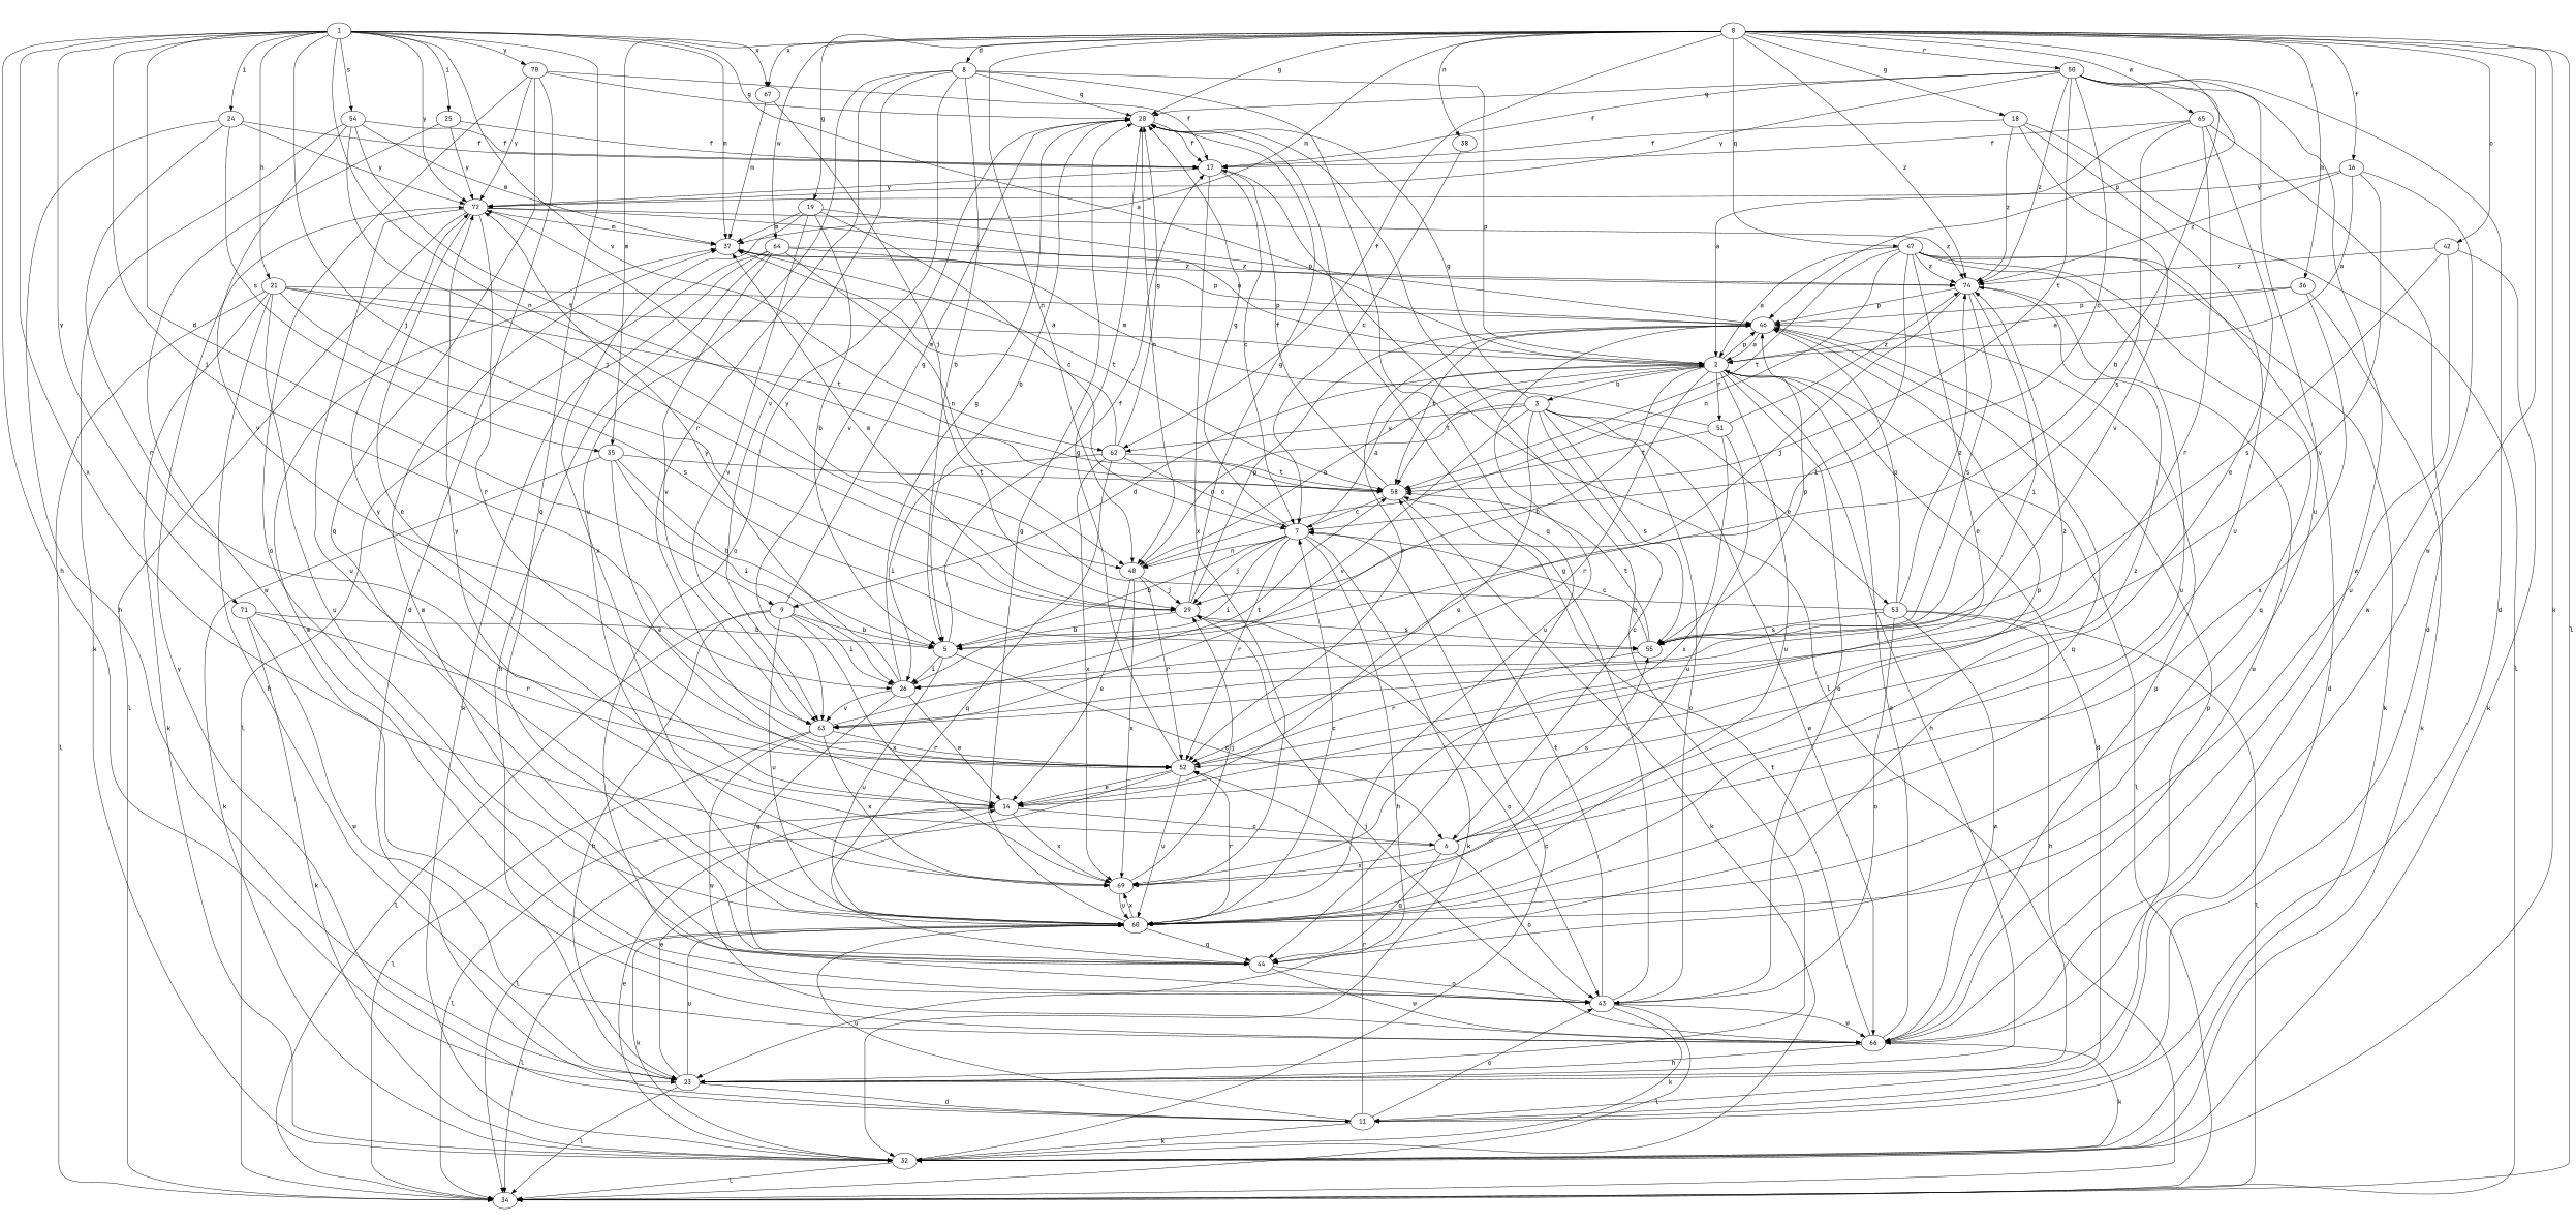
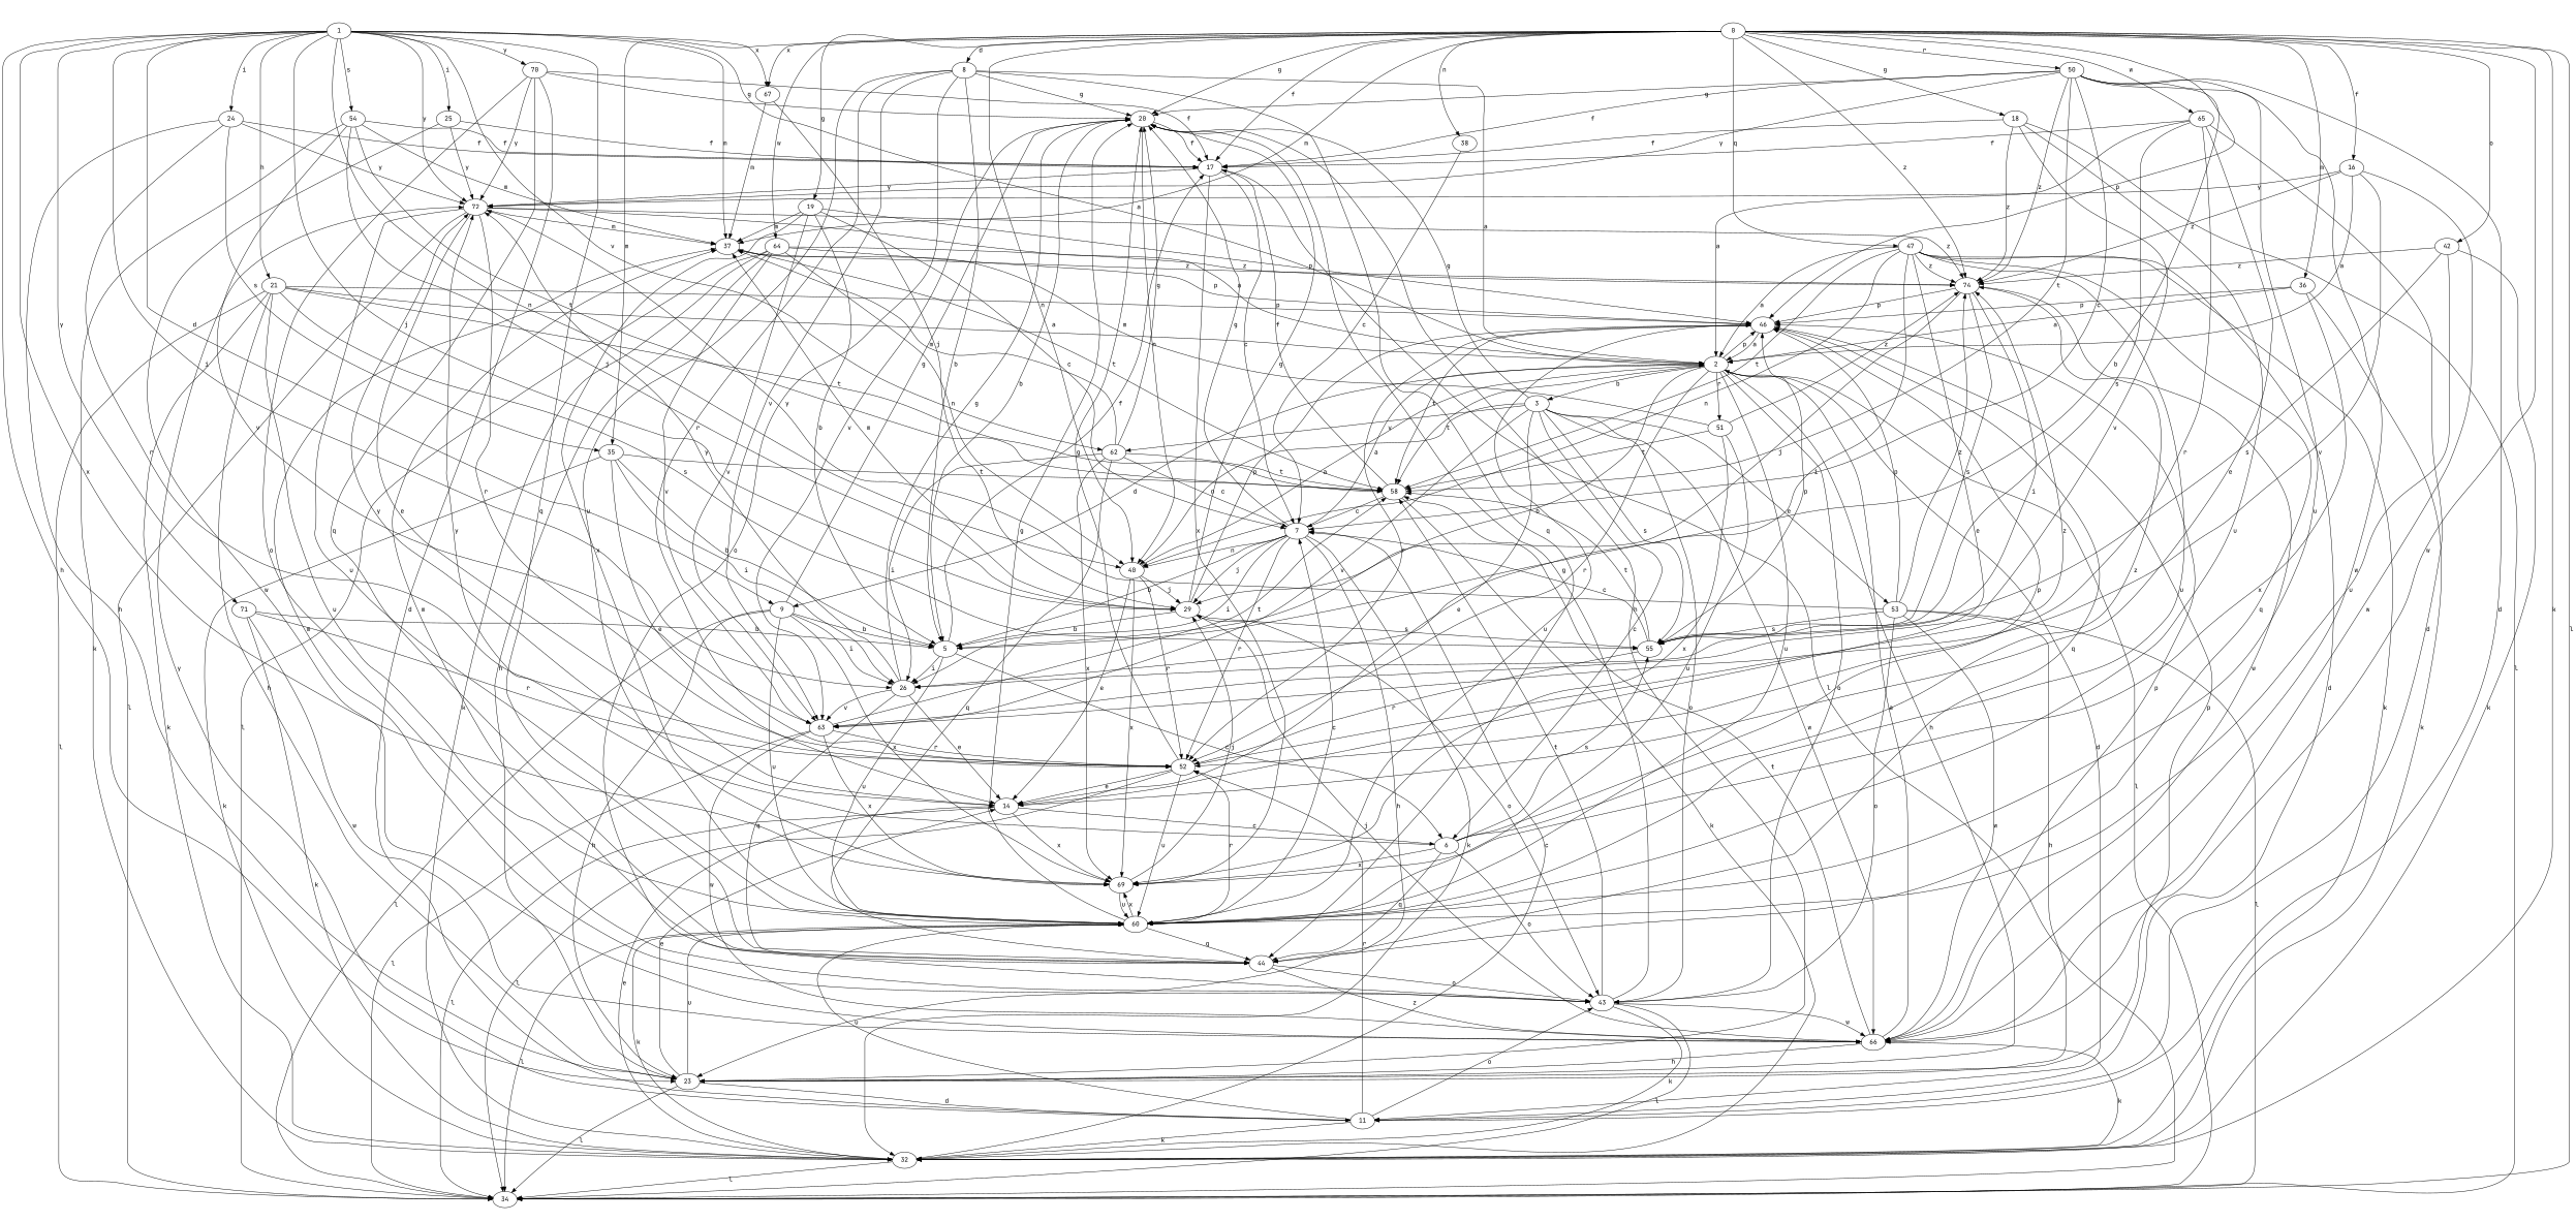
  strict digraph {
    fontname="JetBrains Mono"
    node [fontname="JetBrains Mono"]
    edge [fontname="JetBrains Mono"]
    0
    8
    16
    17
    18
    19
    20
    32
    34
    35
    36
    37
    38
    40
    42
    46
    47
    50
    64
    65
    66
    67
    74
    2
    n25 [label=44]
    5
    43
    52
    60
    63
    72
    69
    7
    23
    14
    26
    58
    29
    55
    11
    1
    9
    21
    24
    25
    54
    62
    70
    71
    3
    51
    6
    n53 [label=53]
    0 -> 8 [label=d]
    0 -> 16 [label=f]
-   0 -> 62 [label=f]
+   0 -> 17 [label=f]
    0 -> 18 [label=g]
    0 -> 19 [label=g]
    0 -> 20 [label=g]
    0 -> 32 [label=k]
    0 -> 34 [label=l]
    0 -> 35 [label=m]
    0 -> 36 [label=m]
    0 -> 37 [label=m]
    0 -> 38 [label=n]
    0 -> 40 [label=n]
    0 -> 42 [label=o]
    0 -> 46 [label=p]
    0 -> 47 [label=q]
    0 -> 50 [label=r]
    0 -> 64 [label=w]
    0 -> 65 [label=w]
    0 -> 66 [label=w]
    0 -> 67 [label=x]
    0 -> 74 [label=z]
    8 -> 20 [label=g]
-   8 -> 2 [label=p]
+   8 -> 2 [label=a]
    8 -> n25 [label=q]
    8 -> 5 [label=b]
    8 -> 43 [label=o]
    8 -> 52 [label=r]
    8 -> 60 [label=u]
    8 -> 63 [label=v]
    16 -> 66 [label=w]
    16 -> 74 [label=z]
    16 -> 2 [label=a]
    16 -> 63 [label=v]
    16 -> 72 [label=y]
    17 -> 34 [label=l]
    17 -> 72 [label=y]
    17 -> 69 [label=x]
    17 -> 7 [label=c]
    18 -> 17 [label=f]
    18 -> 34 [label=l]
    18 -> 74 [label=z]
    18 -> 60 [label=u]
    18 -> 63 [label=v]
    19 -> 37 [label=m]
    19 -> 46 [label=p]
    19 -> 5 [label=b]
    19 -> 63 [label=v]
    19 -> 69 [label=x]
    19 -> 7 [label=c]
    20 -> 17 [label=f]
    20 -> 40 [label=n]
    20 -> 5 [label=b]
    20 -> 63 [label=v]
    20 -> 23 [label=h]
    32 -> 34 [label=l]
    32 -> 7 [label=c]
    32 -> 14 [label=e]
    35 -> 32 [label=k]
    35 -> 5 [label=b]
    35 -> 14 [label=e]
    35 -> 26 [label=i]
    35 -> 58 [label=t]
    36 -> 32 [label=k]
    36 -> 46 [label=p]
    36 -> 2 [label=a]
    36 -> 69 [label=x]
    37 -> 74 [label=z]
    37 -> 58 [label=t]
    38 -> 7 [label=c]
    40 -> 2 [label=a]
    40 -> 52 [label=r]
    40 -> 69 [label=x]
    40 -> 14 [label=e]
    40 -> 29 [label=j]
    42 -> 32 [label=k]
    42 -> 74 [label=z]
    42 -> 60 [label=u]
    42 -> 55 [label=s]
    46 -> 2 [label=a]
    46 -> n25 [label=q]
    46 -> 52 [label=r]
    46 -> 60 [label=u]
    46 -> 58 [label=t]
    47 -> 32 [label=k]
    47 -> 40 [label=n]
    47 -> 74 [label=z]
    47 -> 2 [label=a]
    47 -> n25 [label=q]
    47 -> 60 [label=u]
    47 -> 14 [label=e]
    47 -> 26 [label=i]
    47 -> 58 [label=t]
    47 -> 11 [label=d]
    50 -> 17 [label=f]
    50 -> 20 [label=g]
    50 -> 66 [label=w]
    50 -> 74 [label=z]
    50 -> 5 [label=b]
    50 -> 60 [label=u]
    50 -> 72 [label=y]
    50 -> 7 [label=c]
    50 -> 58 [label=t]
    50 -> 11 [label=d]
    64 -> 32 [label=k]
    64 -> 34 [label=l]
    64 -> 40 [label=n]
    64 -> 46 [label=p]
    64 -> 74 [label=z]
    64 -> 63 [label=v]
    64 -> 23 [label=h]
    65 -> 17 [label=f]
    65 -> 2 [label=a]
    65 -> 52 [label=r]
    65 -> 14 [label=e]
    65 -> 55 [label=s]
    65 -> 11 [label=d]
    66 -> 32 [label=k]
    66 -> 46 [label=p]
    66 -> 2 [label=a]
    66 -> 23 [label=h]
    66 -> 58 [label=t]
    66 -> 29 [label=j]
    67 -> 37 [label=m]
    67 -> 29 [label=j]
    74 -> 46 [label=p]
    74 -> 66 [label=w]
    74 -> 26 [label=i]
    74 -> 29 [label=j]
    74 -> 55 [label=s]
    2 -> 34 [label=l]
    2 -> 46 [label=p]
    2 -> 5 [label=b]
    2 -> 43 [label=o]
    2 -> 52 [label=r]
    2 -> 60 [label=u]
    2 -> 23 [label=h]
    2 -> 58 [label=t]
    2 -> 11 [label=d]
    2 -> 9 [label=d]
    2 -> 3 [label=b]
    2 -> 51 [label=r]
    n25 -> 37 [label=m]
-   n25 -> 66 [label=w]
+   n25 -> 66 [label=z]
    n25 -> 43 [label=o]
    5 -> 17 [label=f]
    5 -> 60 [label=u]
    5 -> 26 [label=i]
    5 -> 6 [label=c]
    43 -> 20 [label=g]
    43 -> 32 [label=k]
    43 -> 34 [label=l]
    43 -> 37 [label=m]
    43 -> 66 [label=w]
    43 -> 58 [label=t]
    52 -> 20 [label=g]
    52 -> 34 [label=l]
    52 -> 74 [label=z]
    52 -> 60 [label=u]
    52 -> 14 [label=e]
    60 -> 20 [label=g]
    60 -> 32 [label=k]
    60 -> 34 [label=l]
    60 -> n25 [label=q]
    60 -> 52 [label=r]
    60 -> 69 [label=x]
    60 -> 7 [label=c]
    63 -> 34 [label=l]
    63 -> 66 [label=w]
    63 -> 52 [label=r]
    63 -> 69 [label=x]
    63 -> 58 [label=t]
    72 -> 34 [label=l]
    72 -> 37 [label=m]
    72 -> 74 [label=z]
    72 -> 2 [label=a]
    72 -> 52 [label=r]
    72 -> 60 [label=u]
    72 -> 14 [label=e]
    69 -> 60 [label=u]
    69 -> 29 [label=j]
    7 -> 20 [label=g]
    7 -> 32 [label=k]
    7 -> 40 [label=n]
    7 -> 2 [label=a]
    7 -> 5 [label=b]
    7 -> 52 [label=r]
    7 -> 23 [label=h]
    7 -> 26 [label=i]
    7 -> 29 [label=j]
    23 -> 34 [label=l]
    23 -> 46 [label=p]
    23 -> 60 [label=u]
    23 -> 14 [label=e]
    23 -> 11 [label=d]
    14 -> 34 [label=l]
    14 -> 72 [label=y]
    14 -> 69 [label=x]
    14 -> 6 [label=c]
    26 -> 20 [label=g]
    26 -> n25 [label=q]
    26 -> 63 [label=v]
    26 -> 72 [label=y]
    26 -> 14 [label=e]
    58 -> 17 [label=f]
    58 -> 32 [label=k]
    58 -> 7 [label=c]
    29 -> 20 [label=g]
    29 -> 37 [label=m]
    29 -> 46 [label=p]
    29 -> 5 [label=b]
    29 -> 43 [label=o]
    29 -> 55 [label=s]
    55 -> 46 [label=p]
    55 -> 52 [label=r]
    55 -> 7 [label=c]
    55 -> 58 [label=t]
    11 -> 32 [label=k]
    11 -> 43 [label=o]
    11 -> 52 [label=r]
    11 -> 60 [label=u]
    11 -> 72 [label=y]
    1 -> 37 [label=m]
    1 -> 40 [label=n]
    1 -> 67 [label=x]
    1 -> 2 [label=a]
    1 -> n25 [label=q]
    1 -> 72 [label=y]
    1 -> 69 [label=x]
    1 -> 23 [label=h]
    1 -> 26 [label=i]
    1 -> 29 [label=j]
    1 -> 9 [label=d]
    1 -> 21 [label=h]
    1 -> 24 [label=i]
    1 -> 25 [label=i]
    1 -> 54 [label=s]
    1 -> 62 [label=v]
    1 -> 70 [label=y]
    1 -> 71 [label=y]
    9 -> 20 [label=g]
    9 -> 34 [label=l]
    9 -> 5 [label=b]
    9 -> 60 [label=u]
    9 -> 69 [label=x]
    9 -> 23 [label=h]
    9 -> 26 [label=i]
    21 -> 32 [label=k]
    21 -> 34 [label=l]
    21 -> 46 [label=p]
    21 -> 2 [label=a]
    21 -> 60 [label=u]
    21 -> 23 [label=h]
    21 -> 58 [label=t]
    21 -> 55 [label=s]
    24 -> 17 [label=f]
    24 -> 35 [label=s]
    24 -> 52 [label=r]
    24 -> 72 [label=y]
    24 -> 23 [label=h]
    25 -> 17 [label=f]
    25 -> 66 [label=w]
    25 -> 72 [label=y]
    54 -> 17 [label=f]
    54 -> 32 [label=k]
    54 -> 37 [label=m]
    54 -> 63 [label=v]
    54 -> 58 [label=t]
    54 -> 29 [label=j]
    62 -> 20 [label=g]
    62 -> 37 [label=m]
    62 -> n25 [label=q]
    62 -> 69 [label=x]
    62 -> 7 [label=c]
    62 -> 26 [label=i]
    62 -> 58 [label=t]
    70 -> 17 [label=f]
    70 -> 20 [label=g]
    70 -> n25 [label=q]
    70 -> 43 [label=o]
    70 -> 72 [label=y]
    70 -> 11 [label=d]
    71 -> 32 [label=k]
    71 -> 66 [label=w]
    71 -> 5 [label=b]
    71 -> 52 [label=r]
    3 -> 20 [label=g]
    3 -> 40 [label=n]
    3 -> 66 [label=w]
    3 -> 43 [label=o]
    3 -> 63 [label=v]
    3 -> 14 [label=e]
    3 -> 55 [label=s]
    3 -> 62 [label=v]
    3 -> 6 [label=c]
    3 -> n53 [label=e]
    51 -> 37 [label=m]
    51 -> 74 [label=z]
    51 -> 60 [label=u]
    51 -> 69 [label=x]
    51 -> 58 [label=t]
    6 -> 46 [label=p]
    6 -> 74 [label=z]
    6 -> n25 [label=q]
    6 -> 43 [label=o]
    6 -> 72 [label=y]
    6 -> 69 [label=x]
    6 -> 55 [label=s]
    n53 -> 34 [label=l]
    n53 -> 46 [label=p]
    n53 -> 66 [label=w]
    n53 -> 74 [label=z]
    n53 -> 43 [label=o]
    n53 -> 72 [label=y]
    n53 -> 23 [label=h]
    n53 -> 55 [label=s]
  }
